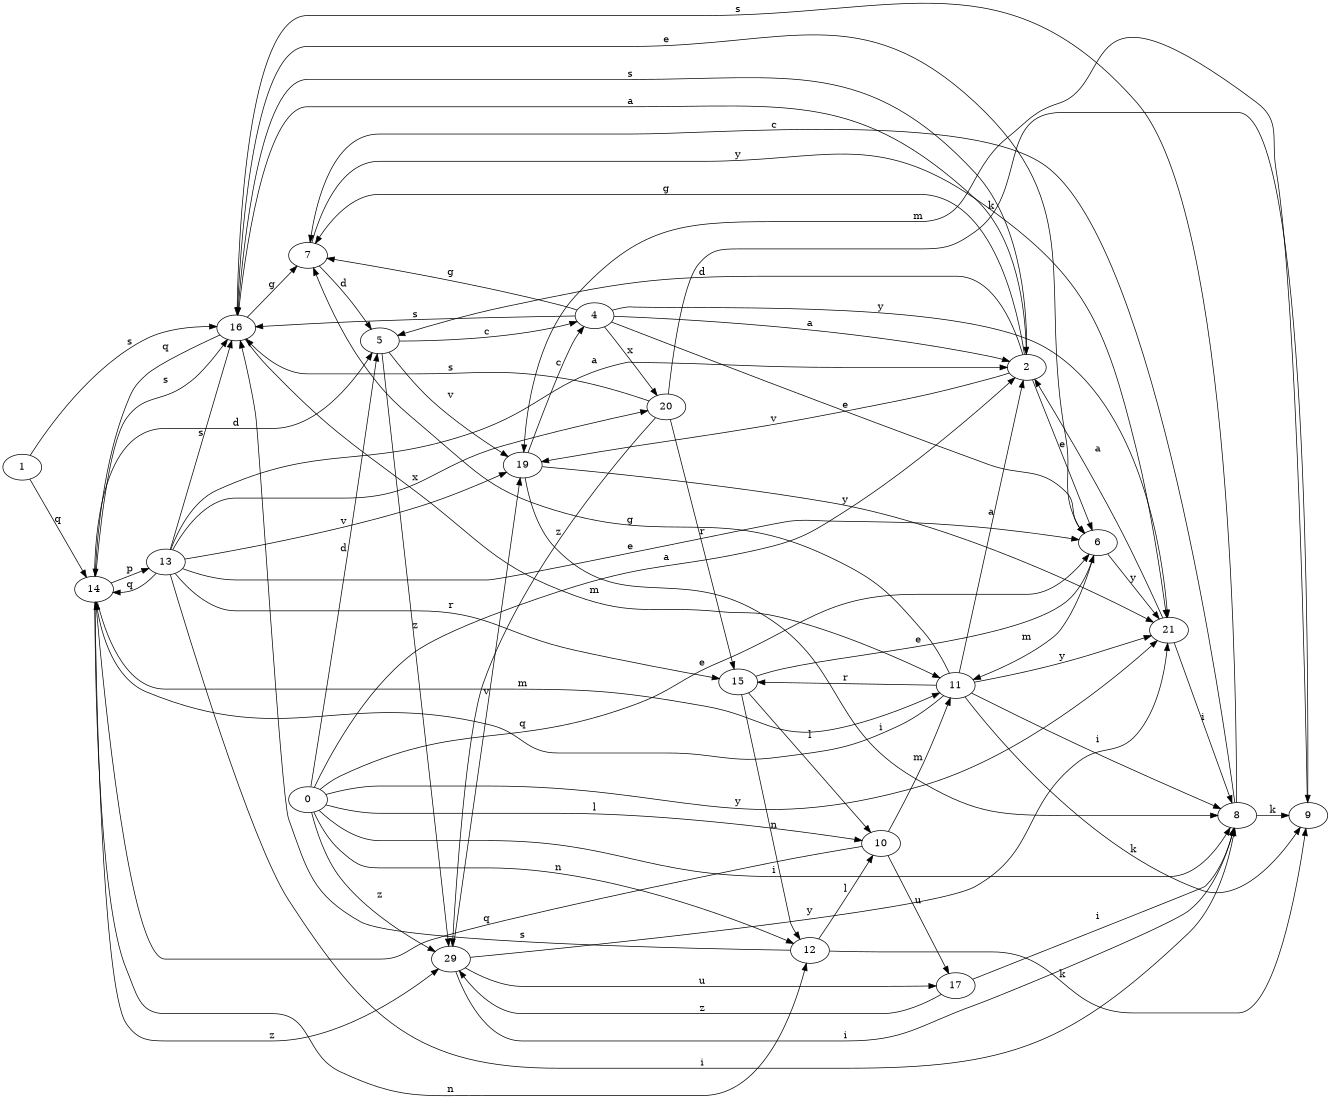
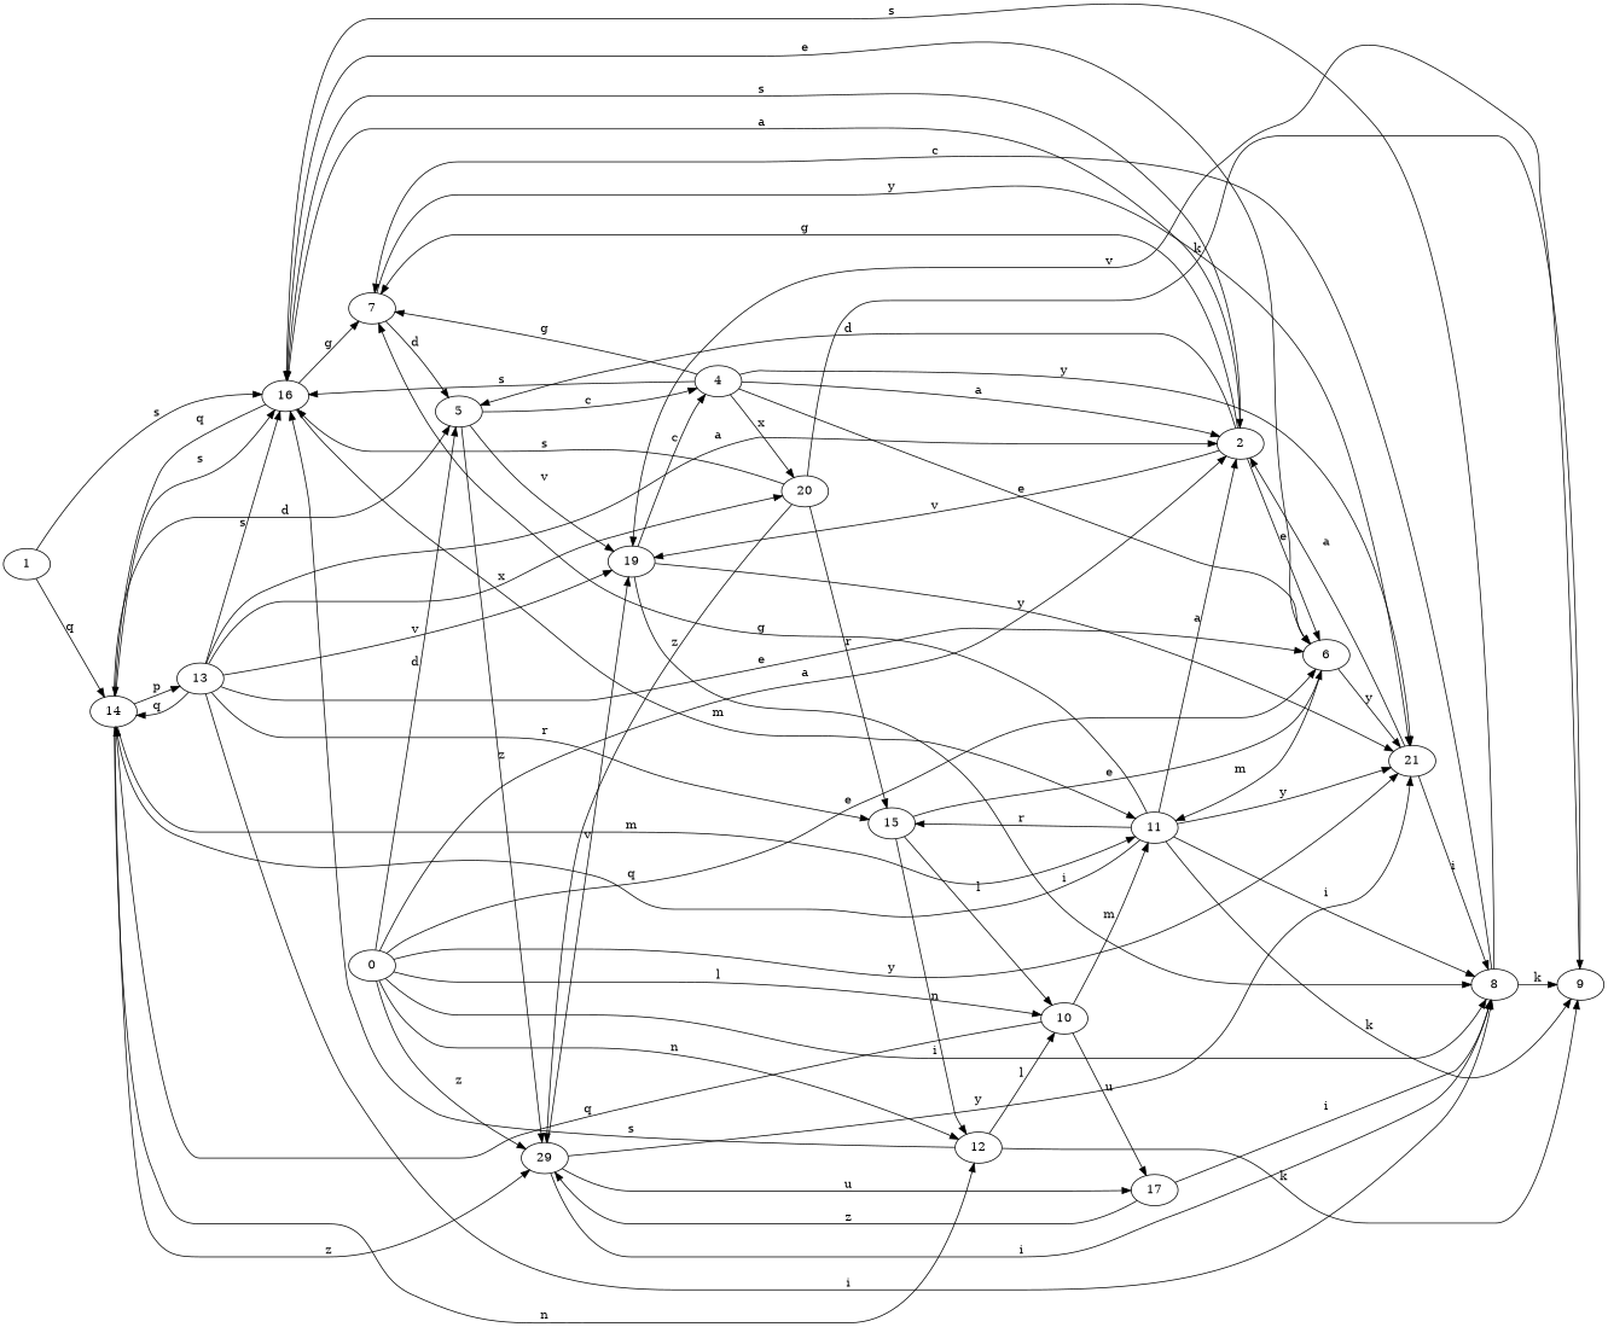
  strict digraph {
    fontname="DejaVu Serif"
    rankdir=LR
    node [fontname="DejaVu Serif"]
    edge [fontname="DejaVu Serif"]
    1
    14
    16
    5
    12
    n6 [label=29]
    11
    13
    2
    6
    7
    19
    4
    21
    8
    0
    10
    9
    17
    20
    15
    1 -> 14 [label=q]
    1 -> 16 [label=s]
    14 -> 16 [label=s]
    14 -> 5 [label=d]
    14 -> 12 [label=n]
    14 -> n6 [label=z]
    14 -> 11 [label=m]
    14 -> 13 [label=p]
    16 -> 14 [label=q]
    16 -> 11 [label=m]
    16 -> 2 [label=a]
    16 -> 6 [label=e]
    16 -> 7 [label=g]
    5 -> n6 [label=z]
    5 -> 19 [label=v]
    5 -> 4 [label=c]
    12 -> 16 [label=s]
    12 -> 10 [label=l]
    12 -> 9 [label=k]
    n6 -> 19 [label=v]
    n6 -> 21 [label=y]
    n6 -> 8 [label=i]
    n6 -> 17 [label=u]
    11 -> 14 [label=q]
    11 -> 2 [label=a]
    11 -> 7 [label=g]
    11 -> 21 [label=y]
    11 -> 8 [label=i]
    11 -> 9 [label=k]
    11 -> 15 [label=r]
    13 -> 14 [label=q]
    13 -> 16 [label=s]
    13 -> 2 [label=a]
    13 -> 6 [label=e]
    13 -> 19 [label=v]
    13 -> 8 [label=i]
    13 -> 20 [label=x]
    13 -> 15 [label=r]
    2 -> 16 [label=s]
    2 -> 5 [label=d]
    2 -> 6 [label=e]
    2 -> 7 [label=g]
    2 -> 19 [label=v]
    6 -> 11 [label=m]
    6 -> 21 [label=y]
    7 -> 5 [label=d]
    7 -> 21 [label=y]
    19 -> 4 [label=c]
    19 -> 21 [label=y]
    19 -> 8 [label=i]
    4 -> 16 [label=s]
    4 -> 2 [label=a]
    4 -> 6 [label=e]
    4 -> 7 [label=g]
    4 -> 21 [label=y]
    4 -> 20 [label=x]
    21 -> 2 [label=a]
    21 -> 8 [label=i]
    8 -> 16 [label=s]
    8 -> 7 [label=c]
    8 -> 9 [label=k]
    0 -> 5 [label=d]
    0 -> 12 [label=n]
    0 -> n6 [label=z]
    0 -> 2 [label=a]
    0 -> 6 [label=e]
    0 -> 21 [label=y]
    0 -> 8 [label=i]
    0 -> 10 [label=l]
    10 -> 14 [label=q]
    10 -> 11 [label=m]
    10 -> 17 [label=u]
-   9 -> 19 [label=m]
+   9 -> 19 [label=v]
    17 -> n6 [label=z]
    17 -> 8 [label=i]
    20 -> 16 [label=s]
    20 -> n6 [label=z]
    20 -> 9 [label=k]
    20 -> 15 [label=r]
    15 -> 12 [label=n]
    15 -> 6 [label=e]
    15 -> 10 [label=l]
  }
